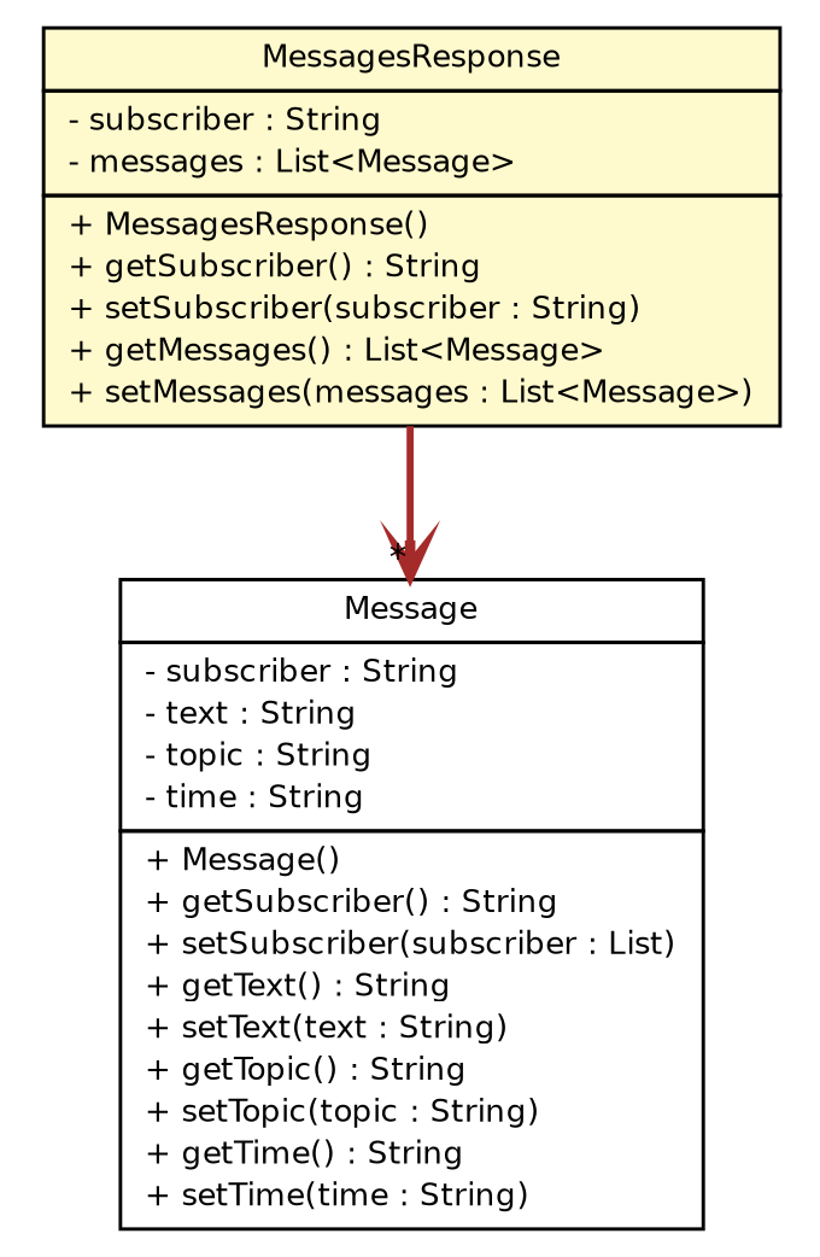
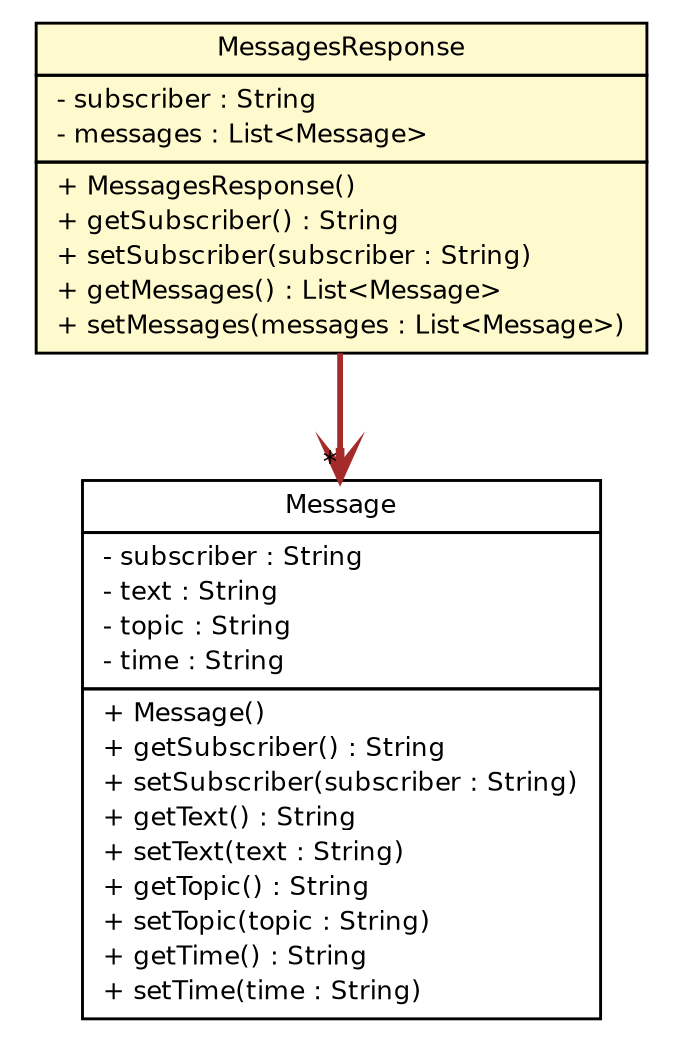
  digraph {
    nodesep=0.25
    ranksep=0.5
    node [fontcolor=black fontname=Helvetica fontsize=9.0 shape=plaintext]
-   n1 [label=<<table title="cloud.robots.bridge.client.model.Message" border="0" cellborder="1" cellspacing="0" cellpadding="2" port="p" href="./Message.html"> 		<tr><td><table border="0" cellspacing="0" cellpadding="1"> <tr><td align="center" balign="center"> Message </td></tr> 		</table></td></tr> 		<tr><td><table border="0" cellspacing="0" cellpadding="1"> <tr><td align="left" balign="left"> - subscriber : String </td></tr> <tr><td align="left" balign="left"> - text : String </td></tr> <tr><td align="left" balign="left"> - topic : String </td></tr> <tr><td align="left" balign="left"> - time : String </td></tr> 		</table></td></tr> 		<tr><td><table border="0" cellspacing="0" cellpadding="1"> <tr><td align="left" balign="left"> + Message() </td></tr> <tr><td align="left" balign="left"> + getSubscriber() : String </td></tr> <tr><td align="left" balign="left"> + setSubscriber(subscriber : List) </td></tr> <tr><td align="left" balign="left"> + getText() : String </td></tr> <tr><td align="left" balign="left"> + setText(text : String) </td></tr> <tr><td align="left" balign="left"> + getTopic() : String </td></tr> <tr><td align="left" balign="left"> + setTopic(topic : String) </td></tr> <tr><td align="left" balign="left"> + getTime() : String </td></tr> <tr><td align="left" balign="left"> + setTime(time : String) </td></tr> 		</table></td></tr> 		</table>>]
+   n1 [label=<<table title="cloud.robots.bridge.client.model.Message" border="0" cellborder="1" cellspacing="0" cellpadding="2" port="p" href="./Message.html"> 		<tr><td><table border="0" cellspacing="0" cellpadding="1"> <tr><td align="center" balign="center"> Message </td></tr> 		</table></td></tr> 		<tr><td><table border="0" cellspacing="0" cellpadding="1"> <tr><td align="left" balign="left"> - subscriber : String </td></tr> <tr><td align="left" balign="left"> - text : String </td></tr> <tr><td align="left" balign="left"> - topic : String </td></tr> <tr><td align="left" balign="left"> - time : String </td></tr> 		</table></td></tr> 		<tr><td><table border="0" cellspacing="0" cellpadding="1"> <tr><td align="left" balign="left"> + Message() </td></tr> <tr><td align="left" balign="left"> + getSubscriber() : String </td></tr> <tr><td align="left" balign="left"> + setSubscriber(subscriber : String) </td></tr> <tr><td align="left" balign="left"> + getText() : String </td></tr> <tr><td align="left" balign="left"> + setText(text : String) </td></tr> <tr><td align="left" balign="left"> + getTopic() : String </td></tr> <tr><td align="left" balign="left"> + setTopic(topic : String) </td></tr> <tr><td align="left" balign="left"> + getTime() : String </td></tr> <tr><td align="left" balign="left"> + setTime(time : String) </td></tr> 		</table></td></tr> 		</table>>]
    n2 [label=<<table title="cloud.robots.bridge.client.model.MessagesResponse" border="0" cellborder="1" cellspacing="0" cellpadding="2" port="p" bgcolor="lemonChiffon" href="./MessagesResponse.html"> 		<tr><td><table border="0" cellspacing="0" cellpadding="1"> <tr><td align="center" balign="center"> MessagesResponse </td></tr> 		</table></td></tr> 		<tr><td><table border="0" cellspacing="0" cellpadding="1"> <tr><td align="left" balign="left"> - subscriber : String </td></tr> <tr><td align="left" balign="left"> - messages : List&lt;Message&gt; </td></tr> 		</table></td></tr> 		<tr><td><table border="0" cellspacing="0" cellpadding="1"> <tr><td align="left" balign="left"> + MessagesResponse() </td></tr> <tr><td align="left" balign="left"> + getSubscriber() : String </td></tr> <tr><td align="left" balign="left"> + setSubscriber(subscriber : String) </td></tr> <tr><td align="left" balign="left"> + getMessages() : List&lt;Message&gt; </td></tr> <tr><td align="left" balign="left"> + setMessages(messages : List&lt;Message&gt;) </td></tr> 		</table></td></tr> 		</table>>]
    n2 -> n1 [arrowhead=open color=brown fontcolor=black fontname=Helvetica fontsize=10.0 headlabel="*" headport=p labelfontname=Helvetica labelfontsize=10 tailport=p style=bold]
  }
